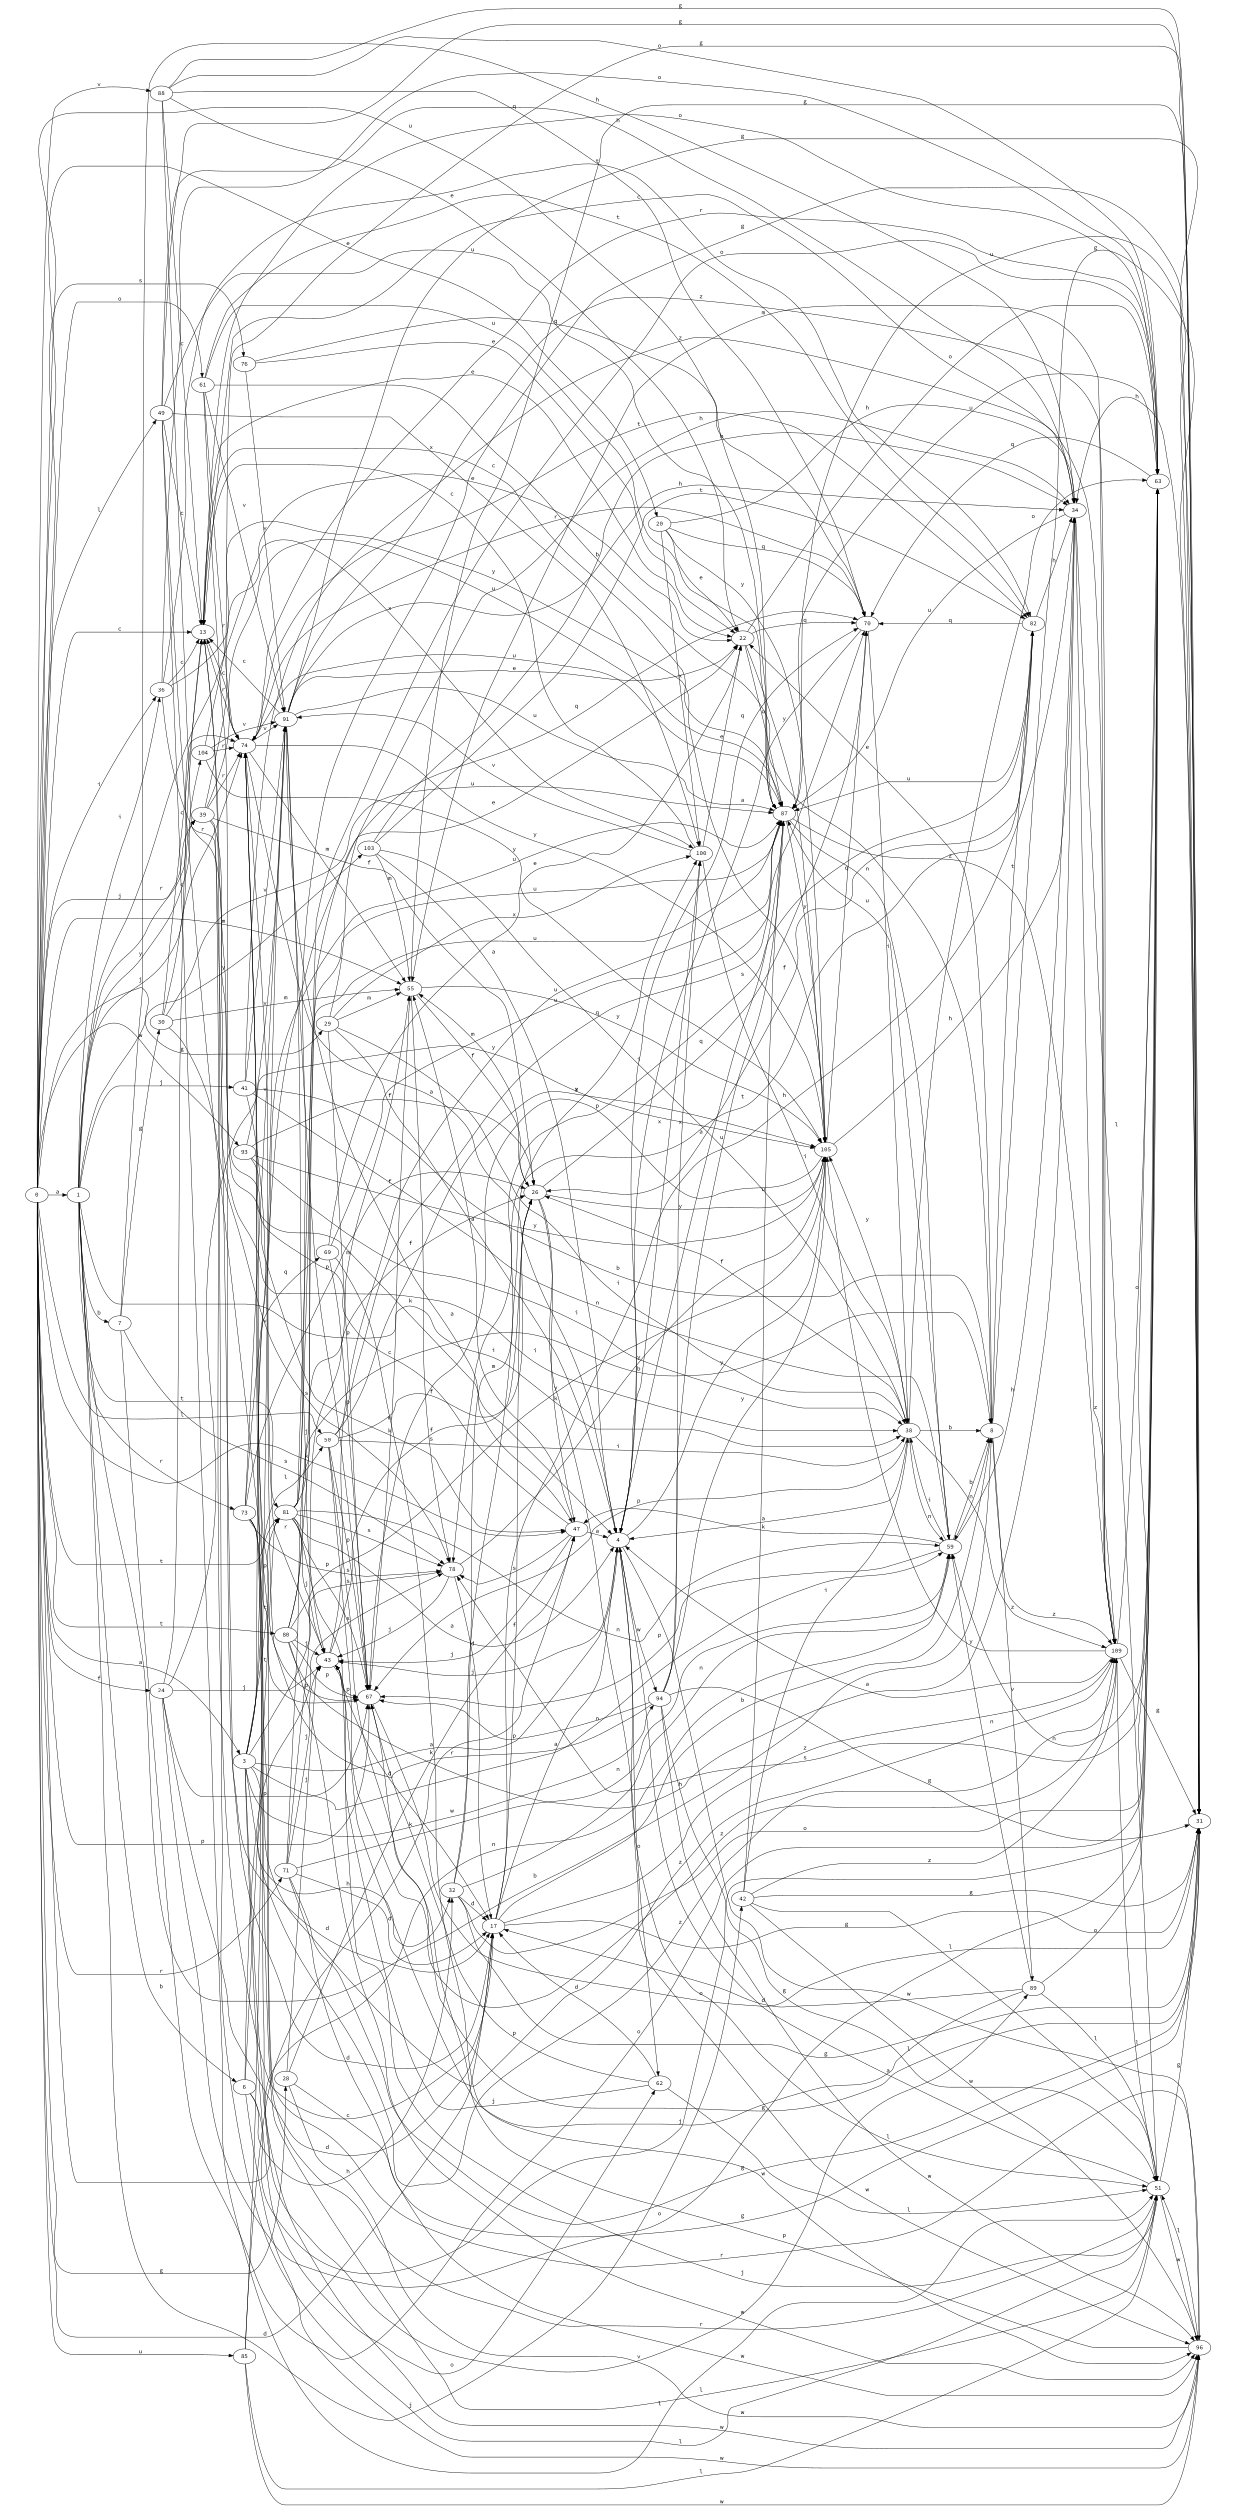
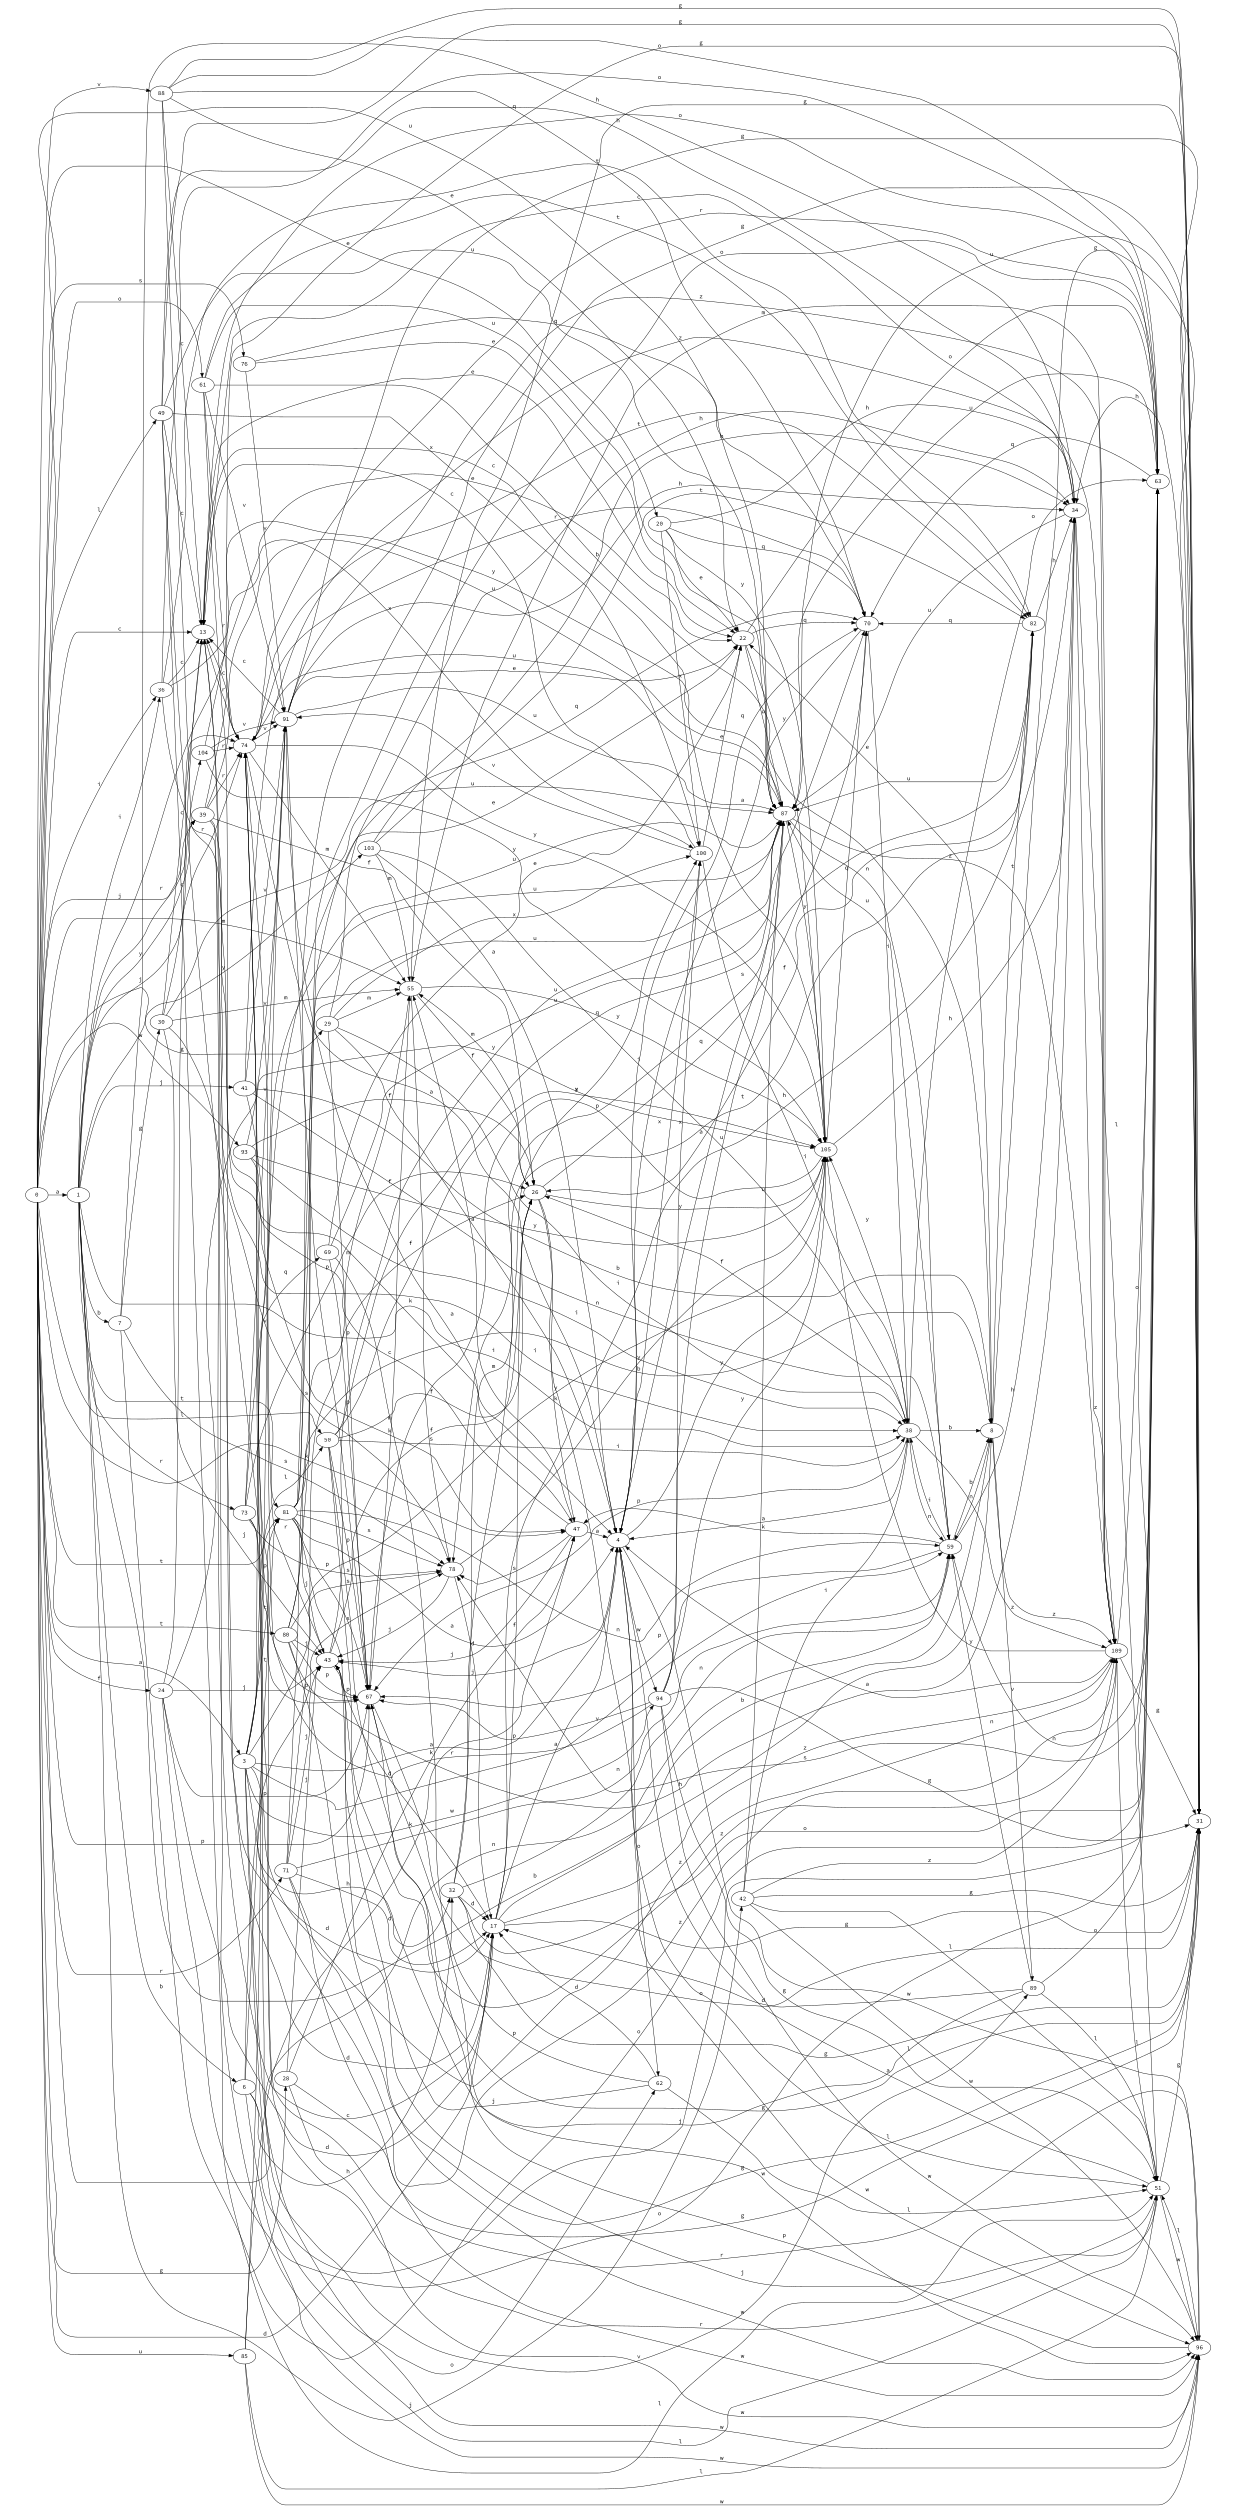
  strict digraph {
    fontname="Source Code Pro"
    rankdir=LR
    node [fontname="Source Code Pro"]
    edge [fontname="Source Code Pro"]
    0
    1
    3
    13
    17
    20
    24
    28
    29
    36
    39
    47
    49
    50
    55
    59
    61
    67
    71
    76
    80
    81
    85
    87
    88
    93
    6
    7
    8
    38
    41
    42
    73
    74
    100
    103
    104
    4
    22
    32
    62
    69
    78
    89
    94
    109
    63
    34
    31
    26
    70
    105
    43
    96
    82
    51
    91
    30
    0 -> 1 [label=a]
    0 -> 3 [label=a]
    0 -> 13 [label=c]
    0 -> 17 [label=d]
    0 -> 20 [label=e]
    0 -> 24 [label=f]
    0 -> 28 [label=g]
    0 -> 29 [label=g]
    0 -> 36 [label=i]
    0 -> 39 [label=j]
    0 -> 47 [label=k]
    0 -> 49 [label=l]
    0 -> 50 [label=l]
    0 -> 55 [label=m]
    0 -> 59 [label=n]
    0 -> 61 [label=o]
    0 -> 67 [label=p]
    0 -> 71 [label=r]
    0 -> 76 [label=s]
    0 -> 80 [label=t]
    0 -> 81 [label=t]
    0 -> 85 [label=u]
    0 -> 87 [label=u]
    0 -> 88 [label=v]
    0 -> 93 [label=w]
    1 -> 36 [label=i]
    1 -> 39 [label=j]
    1 -> 81 [label=t]
    1 -> 6 [label=b]
    1 -> 7 [label=b]
    1 -> 8 [label=b]
    1 -> 38 [label=i]
    1 -> 41 [label=j]
    1 -> 42 [label=j]
    1 -> 73 [label=r]
    1 -> 74 [label=r]
    1 -> 100 [label=x]
    1 -> 103 [label=y]
    1 -> 104 [label=y]
    3 -> 50 [label=l]
-   3 -> 59 [label=n]
+   3 -> 59 [label=v]
    3 -> 81 [label=t]
    3 -> 4 [label=a]
    3 -> 22 [label=e]
    3 -> 32 [label=h]
    3 -> 62 [label=o]
    3 -> 69 [label=q]
    3 -> 78 [label=s]
    3 -> 89 [label=v]
    3 -> 94 [label=w]
    3 -> 109 [label=z]
    13 -> 74 [label=r]
    13 -> 22 [label=e]
    13 -> 63 [label=o]
    17 -> 13 [label=c]
    17 -> 8 [label=b]
    17 -> 4 [label=a]
    17 -> 109 [label=z]
    17 -> 34 [label=h]
    17 -> 31 [label=g]
    17 -> 26 [label=f]
    20 -> 100 [label=x]
    20 -> 22 [label=e]
    20 -> 34 [label=h]
    20 -> 70 [label=q]
    20 -> 105 [label=y]
    24 -> 13 [label=c]
    24 -> 17 [label=d]
    24 -> 67 [label=p]
    24 -> 63 [label=o]
    24 -> 105 [label=y]
    24 -> 43 [label=j]
    28 -> 47 [label=k]
    28 -> 31 [label=g]
    28 -> 43 [label=j]
    28 -> 96 [label=w]
    29 -> 55 [label=m]
    29 -> 67 [label=p]
    29 -> 38 [label=i]
    29 -> 100 [label=x]
    29 -> 4 [label=a]
    29 -> 34 [label=h]
    36 -> 13 [label=c]
    36 -> 38 [label=i]
    36 -> 63 [label=o]
    36 -> 105 [label=y]
    36 -> 82 [label=t]
    39 -> 47 [label=k]
    39 -> 87 [label=u]
    39 -> 74 [label=r]
    39 -> 22 [label=e]
    39 -> 26 [label=f]
    39 -> 51 [label=l]
    47 -> 13 [label=c]
    47 -> 55 [label=m]
    47 -> 4 [label=a]
    47 -> 78 [label=s]
    47 -> 43 [label=j]
    49 -> 13 [label=c]
    49 -> 67 [label=p]
    49 -> 87 [label=u]
    49 -> 100 [label=x]
    49 -> 34 [label=h]
    49 -> 31 [label=g]
    49 -> 51 [label=l]
    50 -> 67 [label=p]
    50 -> 38 [label=i]
    50 -> 109 [label=z]
    50 -> 31 [label=g]
    50 -> 26 [label=f]
    50 -> 70 [label=q]
    50 -> 105 [label=y]
    55 -> 78 [label=s]
    55 -> 31 [label=g]
    55 -> 26 [label=f]
    55 -> 105 [label=y]
    59 -> 47 [label=k]
    59 -> 67 [label=p]
    59 -> 87 [label=u]
    59 -> 8 [label=b]
    59 -> 38 [label=i]
    59 -> 34 [label=h]
    61 -> 17 [label=d]
    61 -> 87 [label=u]
    61 -> 8 [label=b]
    61 -> 74 [label=r]
    61 -> 82 [label=t]
    61 -> 91 [label=v]
    67 -> 55 [label=m]
    67 -> 31 [label=g]
    71 -> 17 [label=d]
    71 -> 59 [label=n]
    71 -> 87 [label=u]
    71 -> 31 [label=g]
    71 -> 26 [label=f]
    71 -> 43 [label=j]
    71 -> 96 [label=w]
    76 -> 22 [label=e]
    76 -> 70 [label=q]
    76 -> 91 [label=v]
    80 -> 55 [label=m]
    80 -> 67 [label=p]
    80 -> 87 [label=u]
    80 -> 34 [label=h]
    80 -> 105 [label=y]
    80 -> 43 [label=j]
    80 -> 96 [label=w]
    81 -> 17 [label=d]
    81 -> 59 [label=n]
    81 -> 67 [label=p]
    81 -> 8 [label=b]
    81 -> 4 [label=a]
    81 -> 78 [label=s]
    81 -> 63 [label=o]
    81 -> 31 [label=g]
    81 -> 70 [label=q]
    81 -> 43 [label=j]
    85 -> 47 [label=k]
    85 -> 96 [label=w]
    85 -> 51 [label=l]
    85 -> 91 [label=v]
    87 -> 13 [label=c]
    87 -> 59 [label=n]
    87 -> 4 [label=a]
    87 -> 109 [label=z]
    87 -> 105 [label=y]
    88 -> 13 [label=c]
    88 -> 17 [label=d]
    88 -> 22 [label=e]
    88 -> 63 [label=o]
    88 -> 31 [label=g]
    88 -> 70 [label=q]
    93 -> 47 [label=k]
    93 -> 38 [label=i]
    93 -> 26 [label=f]
    93 -> 105 [label=y]
    93 -> 91 [label=v]
    6 -> 81 [label=t]
    6 -> 32 [label=h]
    6 -> 78 [label=s]
    6 -> 63 [label=o]
    6 -> 96 [label=w]
    7 -> 78 [label=s]
    7 -> 63 [label=o]
    7 -> 34 [label=h]
    7 -> 30 [label=g]
    8 -> 59 [label=n]
    8 -> 22 [label=e]
    8 -> 89 [label=v]
    8 -> 109 [label=z]
    8 -> 31 [label=g]
    8 -> 82 [label=t]
    38 -> 59 [label=n]
    38 -> 67 [label=p]
    38 -> 8 [label=b]
    38 -> 4 [label=a]
    38 -> 109 [label=z]
    38 -> 63 [label=o]
    38 -> 26 [label=f]
    38 -> 105 [label=y]
    41 -> 59 [label=n]
    41 -> 67 [label=p]
    41 -> 8 [label=b]
    41 -> 109 [label=z]
    41 -> 91 [label=v]
    42 -> 87 [label=u]
    42 -> 38 [label=i]
    42 -> 109 [label=z]
    42 -> 31 [label=g]
    42 -> 96 [label=w]
    42 -> 51 [label=l]
    73 -> 87 [label=u]
    73 -> 78 [label=s]
    73 -> 109 [label=z]
    73 -> 26 [label=f]
    73 -> 96 [label=w]
-   73 -> 51 [label=l]
    73 -> 91 [label=v]
    74 -> 13 [label=c]
    74 -> 55 [label=m]
    74 -> 87 [label=u]
    74 -> 4 [label=a]
    74 -> 105 [label=y]
    74 -> 82 [label=t]
    74 -> 91 [label=v]
    100 -> 13 [label=c]
    100 -> 38 [label=i]
    100 -> 22 [label=e]
    100 -> 91 [label=v]
    103 -> 55 [label=m]
    103 -> 38 [label=i]
    103 -> 4 [label=a]
    103 -> 34 [label=h]
    103 -> 82 [label=t]
    104 -> 74 [label=r]
    104 -> 31 [label=g]
    104 -> 105 [label=y]
    104 -> 91 [label=v]
    4 -> 100 [label=x]
    4 -> 62 [label=o]
    4 -> 94 [label=w]
    4 -> 70 [label=q]
    4 -> 105 [label=y]
    4 -> 43 [label=j]
    4 -> 96 [label=w]
    4 -> 51 [label=l]
    22 -> 87 [label=u]
    22 -> 63 [label=o]
    22 -> 70 [label=q]
    22 -> 105 [label=y]
    32 -> 17 [label=d]
    32 -> 59 [label=n]
    32 -> 100 [label=x]
    32 -> 63 [label=o]
    32 -> 31 [label=g]
    32 -> 82 [label=t]
    62 -> 17 [label=d]
    62 -> 67 [label=p]
    62 -> 43 [label=j]
    62 -> 51 [label=l]
    69 -> 67 [label=p]
    69 -> 87 [label=u]
    69 -> 22 [label=e]
    69 -> 96 [label=w]
    78 -> 17 [label=d]
    78 -> 105 [label=y]
    78 -> 43 [label=j]
    89 -> 17 [label=d]
    89 -> 59 [label=n]
    89 -> 63 [label=o]
    89 -> 43 [label=j]
    89 -> 51 [label=l]
    94 -> 67 [label=p]
    94 -> 87 [label=u]
    94 -> 74 [label=r]
    94 -> 100 [label=x]
    94 -> 31 [label=g]
    94 -> 105 [label=y]
    94 -> 96 [label=w]
    94 -> 51 [label=l]
    109 -> 55 [label=m]
    109 -> 4 [label=a]
    109 -> 63 [label=o]
    109 -> 31 [label=g]
    109 -> 105 [label=y]
    109 -> 51 [label=l]
    63 -> 59 [label=n]
    63 -> 87 [label=u]
    63 -> 74 [label=r]
    63 -> 78 [label=s]
    63 -> 70 [label=q]
    34 -> 13 [label=c]
    34 -> 87 [label=u]
    34 -> 109 [label=z]
    34 -> 51 [label=l]
    31 -> 87 [label=u]
    31 -> 34 [label=h]
    26 -> 47 [label=k]
    26 -> 55 [label=m]
    26 -> 70 [label=q]
    26 -> 105 [label=y]
    26 -> 96 [label=w]
    70 -> 38 [label=i]
    70 -> 74 [label=r]
    70 -> 4 [label=a]
    105 -> 67 [label=p]
    105 -> 34 [label=h]
    105 -> 70 [label=q]
    43 -> 67 [label=p]
    43 -> 87 [label=u]
    43 -> 74 [label=r]
    43 -> 26 [label=f]
    96 -> 67 [label=p]
    96 -> 74 [label=r]
    96 -> 51 [label=l]
    82 -> 87 [label=u]
    82 -> 78 [label=s]
    82 -> 34 [label=h]
    82 -> 26 [label=f]
    82 -> 70 [label=q]
    51 -> 74 [label=r]
    51 -> 4 [label=a]
    51 -> 31 [label=g]
    51 -> 43 [label=j]
    51 -> 96 [label=w]
    91 -> 13 [label=c]
    91 -> 67 [label=p]
    91 -> 87 [label=u]
    91 -> 4 [label=a]
    91 -> 22 [label=e]
    91 -> 109 [label=z]
    91 -> 34 [label=h]
    91 -> 31 [label=g]
-   91 -> 43 [label=j]
+   30 -> 43 [label=j]
    30 -> 13 [label=c]
    30 -> 55 [label=m]
    30 -> 87 [label=u]
    30 -> 74 [label=r]
    30 -> 78 [label=s]
  }
